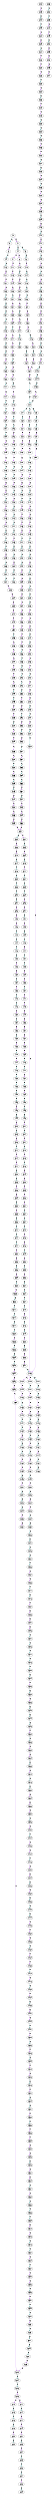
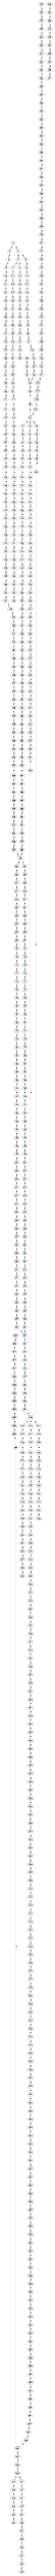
  strict digraph {
    edge [color=purple]
    S0
    S1
    S2
    S3
    S4
    S5
    S6
    S7
    S8
    S9
    S10
    S11
    S12
    S13
    S14
    S15
    S16
    S17
    S18
    S19
    S20
    S21
    S22
    S23
    S24
    S25
    S26
    S27
    S28
    S29
    S30
    S31
    S32
    S33
    S34
    S35
    S36
    S37
    S38
    S39
    S40
    S41
    S42
    S43
    S44
    S45
    S46
    S47
    S48
    S49
    S50
    S51
    S52
    S53
    S54
    S55
    S57
    S58
    S59
    S56
    S60
    S61
    S62
    S63
    S64
    S65
    S66
    S67
    S68
    S69
    S70
    S71
    S72
    S73
    S74
    S75
    S76
    S77
    S78
    S79
    S80
    S81
    S82
    S83
    S84
    S85
    S86
    S87
    S88
    S89
    S90
    S91
    S92
    S93
    S94
    S95
    S96
    S97
    S98
    S99
    S100
    S101
    S102
    S103
    S104
    S105
    S106
    S107
    S108
    S109
    S110
    S111
    S112
    S113
    S114
    S115
    S116
    S117
    S118
    S119
    S120
    S121
    S122
    S123
    S124
    S125
    S126
    S127
    S128
    S129
    S130
    S131
    S132
    S133
    S134
    S135
    S136
    S137
    S138
    S139
    S140
    S141
    S142
    S143
    S144
    S145
    S146
    S147
    S148
    S149
    S150
    S151
    S152
    S153
    S154
    S155
    S156
    S157
    S158
    S159
    S160
    S161
    S162
    S163
    S164
    S165
    S166
    S167
    S168
    S169
    S170
    S171
    S172
    S173
    S174
    S175
    S176
    S177
    S178
    S179
    S180
    S181
    S182
    S183
    S184
    S185
    S186
    S187
    S188
    S189
    S190
    S191
    S192
    S193
    S194
    S195
    S196
    S197
    S198
    S199
    S200
    S201
    S202
    S203
    S204
    S205
    S206
    S207
    S208
    S209
    S210
    S211
    S212
    S213
    S214
    S215
    S216
    S217
    S218
    S219
    S220
    S221
    S223
    S224
    S225
    S226
    S227
    S229
    S230
    S231
    S232
    S233
    S228
    S234
    S235
    S236
    S237
    S238
    S239
    S240
    S241
    S242
    S243
    S244
    S245
    S246
    S247
    S248
    S249
    S250
    S251
    S252
    S253
    S254
    S255
    S256
    S257
    S258
    S259
    S260
    S261
    S262
    S263
    S264
    S265
    S266
    S267
    S268
    S269
    S270
    S271
    S272
    S273
    S274
    S275
    S276
    S277
    S278
    S280
    S281
    S282
    S283
    S285
    S286
    S287
    S288
    S284
    S289
    S290
    S291
    S292
    S293
    S294
    S295
    S296
    S297
    S298
    S299
    S300
    S301
    S302
    S303
    S304
    S305
    S306
    S307
    S308
    S309
    S310
    S311
    S312
    S313
    S314
    S315
    S316
    S317
    S318
    S319
    S320
    S321
    S322
    S323
    S324
    S325
    S326
    S327
    S328
    S329
    S330
    S331
    S332
    S333
    S334
    S335
    S336
    S337
    S338
    S339
    S340
    S341
    S342
    S343
    S344
    S345
    S346
    S347
    S348
    S349
    S350
    S351
    S352
    S353
    S354
    S355
    S356
    S357
    S358
    S359
    S360
    S361
    S362
    S363
    S364
    S365
    S366
    S367
    S368
    S369
    S370
    S371
    S372
    S373
    S374
    S375
    S376
    S377
    S378
    S379
    S380
    S381
    S382
    S383
    S384
    S385
    S386
    S387
    S388
    S389
    S390
    S391
    S392
    S393
    S394
    S395
    S396
    S397
    S398
    S399
    S400
    S401
    S402
    S403
    S404
    S405
    S406
    S407
    S408
    S409
    S410
    S411
    S412
    S413
    S414
    S415
    S416
    S417
    S418
    S419
    S420
    S421
    S422
    S423
    S424
    S425
    S426
    S427
    S428
    S429
    S430
    S431
    S432
    S433
    S434
    S435
    S436
    S437
    S438
    S439
    S440
    S441
    S442
    S443
    S444
    S445
    S446
    S447
    S448
    S449
    S450
    S451
    S452
    S453
    S454
    S455
    S456
    S457
    S458
    S459
    S460
    S461
    S462
    S463
    S464
    S465
    S466
    S467
    S468
    S469
    S470
    S471
    S472
    S473
    S474
    S475
    S476
    S477
    S478
    S479
    S480
    S481
    S482
    S483
    S484
    S485
    S486
    S487
    S488
    S489
    S490
    S491
    S492
    S493
    S494
    S495
    S496
    S497
    S498
    S499
    S500
    S501
    S502
    S503
    S504
    S505
    S506
    S507
    S508
    S509
    S510
    S511
    S512
    S513
    S514
    S515
    S516
    S517
    S518
    S519
    S520
    S521
    S522
    S523
    S524
    S525
    S526
    S527
    S528
    S529
    S530
    S531
    S532
    S533
    S534
    S535
    S536
    S537
    S538
    S539
    S540
    S541
    S542
    S543
    S544
    S545
    S546
    S547
    S548
    S549
    S550
    S551
    S552
    S553
    S554
    S555
    S556
    S557
    S558
    S559
    S560
    S561
    S562
    S563
    S564
    S565
    S566
    S567
    S568
    S569
    S570
    S571
    S572
    S573
    S574
    S575
    S576
    S577
    S578
    S579
    S580
    S581
    S582
    S583
    S584
    S585
    S586
    S587
    S588
    S589
    S590
    S591
    S592
    S593
    S594
    S595
    S596
    S597
    S598
    S599
    S600
    S601
    S602
    S603
    S604
    S605
    S606
    S607
    S608
    S609
    S610
    S611
    S612
    S613
    S614
    S615
    S616
    S617
    S618
    S619
    S620
    S621
    S622
    S623
    S624
    S625
    S626
    S627
    S628
    S629
    S0 -> S1 [label=A]
    S0 -> S2 [color=teal label=G]
    S1 -> S3 [color=teal label=G]
    S1 -> S4 [color=teal label=A]
    S2 -> S5 [label=G]
    S3 -> S6 [color=teal label=A]
    S4 -> S7 [label=T]
    S4 -> S8 [label=C]
    S5 -> S9 [color=teal label=T]
    S6 -> S10 [label=T]
    S7 -> S11 [label=T]
    S8 -> S12 [label=C]
    S9 -> S13 [color=teal label=C]
    S10 -> S14 [color=teal label=G]
    S11 -> S15 [label=T]
    S12 -> S16 [color=teal label=A]
    S13 -> S17 [label=A]
    S14 -> S18 [color=teal label=C]
    S15 -> S19 [label=T]
    S16 -> S20 [label=A]
    S17 -> S21 [label=T]
    S18 -> S22 [color=teal label=G]
    S19 -> S23 [label=G]
    S20 -> S24 [label=A]
    S21 -> S25 [label=C]
    S22 -> S26 [color=teal label=G]
    S23 -> S27 [color=teal label=G]
    S24 -> S28 [label=A]
    S25 -> S29 [color=teal label=T]
    S26 -> S30 [label=T]
    S27 -> S31 [label=C]
    S28 -> S32 [label=G]
    S29 -> S33 [color=teal label=A]
    S30 -> S34 [label=G]
    S31 -> S35 [label=C]
    S32 -> S36 [color=teal label=A]
    S33 -> S37 [color=teal label=A]
    S34 -> S38 [label=A]
    S35 -> S39 [label=T]
    S36 -> S40 [label=G]
    S37 -> S41 [color=teal label=C]
    S38 -> S42 [label=G]
    S39 -> S43 [color=teal label=T]
    S40 -> S44 [label=A]
    S41 -> S45 [color=teal label=A]
    S42 -> S46 [color=teal label=A]
    S43 -> S47 [label=C]
    S44 -> S48 [color=teal label=G]
    S45 -> S49 [label=G]
    S46 -> S50 [label=G]
    S47 -> S51 [label=C]
    S48 -> S52 [color=teal label=A]
    S49 -> S53 [color=teal label=A]
    S50 -> S54 [color=teal label=A]
    S51 -> S55 [label=T]
    S53 -> S57 [color=teal label=A]
    S54 -> S58 [label=A]
    S55 -> S59 [color=teal label=T]
    S57 -> S61 [label=A]
    S58 -> S62 [label=G]
    S59 -> S63 [label=G]
    S56 -> S60 [color=teal label=A]
    S60 -> S64 [label=A]
    S61 -> S65 [color=teal label=G]
    S62 -> S66 [label=A]
    S63 -> S67 [label=G]
    S64 -> S62 [label=G]
    S65 -> S68 [label=C]
    S66 -> S69 [color=teal label=G]
    S67 -> S70 [color=teal label=A]
    S68 -> S71 [color=teal label=C]
    S69 -> S72 [color=teal label=A]
    S70 -> S73 [label=C]
    S71 -> S74 [label=A]
    S72 -> S75 [color=teal label=A]
    S72 -> S76 [color=teal label=G]
    S72 -> S77 [color=teal label=T]
    S73 -> S78 [color=teal label=A]
    S74 -> S79 [color=teal label=T]
    S75 -> S80 [color=teal label=A]
    S76 -> S81 [label=G]
    S77 -> S82 [color=teal label=C]
    S78 -> S83 [label=T]
    S79 -> S84 [color=teal label=T]
    S80 -> S85 [color=teal label=C]
    S81 -> S86 [color=teal label=A]
    S82 -> S87 [label=T]
    S83 -> S88 [color=teal label=T]
    S84 -> S89 [label=C]
    S85 -> S90 [label=A]
    S86 -> S91 [label=C]
    S87 -> S92 [label=T]
    S88 -> S93 [color=teal label=G]
    S89 -> S94 [color=teal label=G]
    S90 -> S95 [color=teal label=A]
    S91 -> S96 [label=A]
    S92 -> S97 [label=C]
    S93 -> S98 [label=A]
    S94 -> S99 [color=teal label=T]
    S95 -> S100 [label=A]
    S96 -> S101 [label=C]
    S97 -> S102 [label=T]
    S98 -> S103 [label=A]
    S99 -> S104 [label=C]
    S100 -> S105 [label=C]
    S101 -> S106 [color=teal label=G]
    S102 -> S107 [label=A]
    S103 -> S108 [color=teal label=C]
    S104 -> S109 [label=A]
    S105 -> S110 [label=T]
    S105 -> S111 [color=teal label=A]
    S105 -> S112 [label=G]
    S106 -> S113 [color=teal label=G]
    S107 -> S114 [color=teal label=G]
    S108 -> S115 [label=T]
    S109 -> S116 [label=A]
    S110 -> S117 [color=teal label=C]
    S111 -> S118 [color=teal label=A]
    S112 -> S119 [label=T]
    S113 -> S120 [label=T]
    S114 -> S121 [label=G]
    S115 -> S122 [color=teal label=G]
    S116 -> S123 [color=teal label=C]
    S117 -> S124 [label=T]
    S118 -> S125 [color=teal label=G]
    S119 -> S126 [label=C]
    S120 -> S127 [label=G]
    S121 -> S128 [label=A]
    S122 -> S129 [color=teal label=C]
    S123 -> S130 [color=teal label=T]
    S124 -> S131 [label=T]
    S125 -> S132 [label=T]
    S126 -> S133 [color=teal label=G]
    S127 -> S134 [color=teal label=A]
    S128 -> S135 [color=teal label=G]
    S129 -> S136 [label=C]
    S130 -> S137 [label=A]
    S131 -> S138 [label=C]
    S132 -> S139 [label=A]
    S133 -> S140 [label=T]
    S134 -> S141 [color=teal label=C]
    S135 -> S142 [color=teal label=T]
    S136 -> S143 [color=teal label=G]
    S137 -> S144 [label=A]
    S138 -> S145 [color=teal label=T]
    S139 -> S146 [color=teal label=A]
    S140 -> S147 [color=teal label=T]
    S141 -> S148 [label=C]
    S142 -> S149 [label=T]
    S143 -> S150 [label=C]
    S144 -> S151 [color=teal label=C]
    S145 -> S152 [label=C]
    S146 -> S153 [label=G]
    S147 -> S154 [color=teal label=T]
    S148 -> S155 [label=G]
    S149 -> S156 [label=T]
    S150 -> S157 [color=teal label=G]
    S151 -> S158 [label=T]
    S152 -> S159 [color=teal label=T]
    S153 -> S160 [color=teal label=C]
    S154 -> S161 [label=A]
    S155 -> S162 [label=T]
    S156 -> S163 [label=T]
    S157 -> S164 [color=teal label=G]
    S158 -> S165 [label=T]
    S159 -> S166 [label=T]
    S160 -> S167 [color=teal label=G]
    S161 -> S168 [color=teal label=A]
    S162 -> S169 [label=G]
    S163 -> S170 [label=A]
    S164 -> S171 [color=teal label=C]
    S165 -> S172 [label=C]
    S166 -> S173 [color=teal label=G]
    S167 -> S174 [label=G]
    S168 -> S175 [color=teal label=C]
    S169 -> S176 [color=teal label=T]
    S170 -> S177 [color=teal label=T]
    S171 -> S178 [color=teal label=A]
    S172 -> S179 [color=teal label=A]
    S173 -> S180 [label=A]
    S174 -> S181 [color=teal label=T]
    S175 -> S182 [label=T]
    S176 -> S183 [color=teal label=A]
    S177 -> S184 [color=teal label=A]
    S178 -> S185 [label=T]
    S179 -> S186 [color=teal label=T]
    S180 -> S187 [label=T]
    S181 -> S188 [color=teal label=A]
    S182 -> S189 [label=T]
    S183 -> S190 [color=teal label=G]
    S184 -> S191 [color=teal label=C]
    S185 -> S192 [color=teal label=A]
    S186 -> S193 [color=teal label=T]
    S187 -> S194 [color=teal label=T]
    S189 -> S195 [color=teal label=G]
    S190 -> S196 [label=A]
    S191 -> S197 [color=teal label=G]
    S192 -> S198 [color=teal label=G]
    S193 -> S199 [label=A]
    S194 -> S200 [label=T]
    S195 -> S201 [label=T]
    S196 -> S202 [color=teal label=G]
    S197 -> S203 [label=A]
    S198 -> S204 [label=A]
    S199 -> S205 [color=teal label=C]
    S200 -> S206 [color=teal label=C]
    S201 -> S207 [color=teal label=G]
    S202 -> S208 [color=teal label=A]
    S203 -> S209 [label=C]
    S204 -> S210 [color=teal label=A]
    S205 -> S211 [color=teal label=A]
    S206 -> S212 [label=A]
    S207 -> S213 [color=teal label=A]
    S208 -> S214 [color=teal label=C]
    S209 -> S215 [label=G]
    S210 -> S216 [color=teal label=T]
    S211 -> S217 [color=teal label=C]
    S212 -> S218 [label=T]
    S213 -> S219 [color=teal label=G]
    S214 -> S220 [color=teal label=A]
    S215 -> S221 [label=A]
    S217 -> S223 [label=T]
    S218 -> S224 [color=teal label=C]
    S219 -> S225 [label=T]
    S220 -> S226 [color=teal label=A]
    S221 -> S227 [label=C]
    S223 -> S229 [label=G]
    S224 -> S230 [color=teal label=A]
    S225 -> S231 [label=A]
    S226 -> S232 [label=T]
    S227 -> S233 [label=G]
    S229 -> S235 [label=G]
    S230 -> S236 [color=teal label=C]
    S232 -> S237 [label=C]
    S233 -> S238 [label=T]
    S228 -> S234 [color=teal label=C]
    S234 -> S239 [color=teal label=T]
    S235 -> S240 [label=G]
    S236 -> S241 [color=teal label=A]
    S237 -> S242 [label=A]
    S238 -> S243 [label=T]
    S239 -> S244 [label=G]
    S240 -> S245 [label=T]
    S241 -> S246 [color=teal label=C]
    S242 -> S247 [color=teal label=A]
    S243 -> S248 [label=T]
    S244 -> S249 [label=T]
    S245 -> S250 [label=T]
    S246 -> S251 [color=teal label=G]
    S247 -> S252 [color=teal label=A]
    S248 -> S253 [label=T]
    S249 -> S254 [color=teal label=A]
    S250 -> S255 [color=teal label=T]
    S251 -> S256 [color=teal label=T]
    S252 -> S257 [label=G]
    S253 -> S258 [color=teal label=C]
    S254 -> S259 [label=A]
    S255 -> S260 [label=G]
    S256 -> S261 [label=C]
    S257 -> S262 [label=C]
    S258 -> S263 [color=teal label=T]
    S259 -> S264 [label=A]
    S260 -> S265 [label=C]
    S261 -> S266 [label=G]
    S262 -> S267 [label=T]
    S263 -> S268 [color=teal label=A]
    S264 -> S269 [label=G]
    S265 -> S270 [label=G]
    S266 -> S271 [color=teal label=T]
    S267 -> S272 [color=teal label=G]
    S268 -> S273 [color=teal label=C]
    S269 -> S274 [label=A]
    S270 -> S275 [label=T]
    S271 -> S276 [color=teal label=A]
    S272 -> S277 [label=A]
    S273 -> S278 [color=teal label=C]
    S275 -> S280 [label=T]
    S276 -> S281 [label=T]
    S277 -> S282 [label=A]
    S278 -> S283 [color=teal label=A]
    S280 -> S285 [label=G]
    S281 -> S286 [label=A]
    S282 -> S287 [label=A]
    S283 -> S288 [label=T]
    S285 -> S290 [color=teal label=T]
    S286 -> S291 [label=A]
    S287 -> S292 [color=teal label=A]
    S288 -> S293 [label=A]
    S284 -> S289 [label=C]
    S289 -> S294 [color=teal label=A]
    S290 -> S295 [color=teal label=T]
    S291 -> S296 [label=A]
    S292 -> S297 [color=teal label=C]
    S293 -> S298 [color=teal label=T]
    S294 -> S299 [color=teal label=T]
    S295 -> S300 [label=A]
    S296 -> S301 [color=teal label=C]
    S297 -> S302 [label=A]
    S298 -> S303 [label=A]
    S299 -> S304 [label=C]
    S300 -> S305 [label=T]
    S301 -> S306 [color=teal label=C]
    S302 -> S307 [color=teal label=A]
    S303 -> S308 [color=teal label=A]
    S304 -> S309 [label=A]
    S305 -> S310 [color=teal label=A]
    S306 -> S311 [color=teal label=C]
    S307 -> S312 [color=teal label=A]
    S308 -> S313 [label=A]
    S309 -> S314 [color=teal label=G]
    S310 -> S315 [label=G]
    S311 -> S316 [color=teal label=C]
    S312 -> S105 [label=C]
    S313 -> S317 [color=teal label=A]
    S314 -> S318 [label=T]
    S315 -> S319 [label=T]
    S316 -> S320 [color=teal label=T]
    S317 -> S321 [label=G]
    S318 -> S322 [label=T]
    S319 -> S323 [label=C]
    S320 -> S324 [color=teal label=A]
    S321 -> S325 [color=teal label=G]
    S322 -> S326 [label=G]
    S323 -> S327 [label=G]
    S324 -> S328 [label=T]
    S325 -> S329 [color=teal label=C]
    S326 -> S330 [color=teal label=T]
    S327 -> S331 [color=teal label=T]
    S328 -> S332 [color=teal label=A]
    S329 -> S333 [color=teal label=C]
    S330 -> S334 [label=G]
    S331 -> S335 [label=C]
    S332 -> S336 [label=G]
    S333 -> S337 [label=A]
    S334 -> S338 [color=teal label=A]
    S335 -> S339 [color=teal label=C]
    S336 -> S340 [color=teal label=A]
    S337 -> S341 [color=teal label=A]
    S338 -> S342 [label=T]
    S339 -> S343 [color=teal label=A]
    S340 -> S344 [color=teal label=A]
    S341 -> S345 [label=C]
    S342 -> S346 [label=C]
    S343 -> S347 [label=A]
    S344 -> S348 [color=teal label=G]
    S345 -> S349 [label=G]
    S346 -> S350 [color=teal label=G]
    S347 -> S351 [label=C]
    S348 -> S352 [label=T]
    S349 -> S353 [label=A]
    S350 -> S354 [color=teal label=G]
    S351 -> S355 [label=G]
    S352 -> S356 [color=teal label=C]
    S353 -> S357 [label=C]
    S354 -> S358 [color=teal label=G]
    S355 -> S359 [label=A]
    S356 -> S360 [label=C]
    S357 -> S361 [label=T]
    S357 -> S362 [color=teal label=G]
    S358 -> S363 [label=C]
    S359 -> S357 [label=C]
    S360 -> S364 [label=G]
    S361 -> S365 [color=teal label=G]
    S362 -> S366 [label=G]
    S363 -> S367 [label=T]
    S364 -> S368 [color=teal label=A]
    S365 -> S369 [label=C]
    S366 -> S370 [label=A]
    S367 -> S371 [color=teal label=G]
    S368 -> S372 [label=C]
    S369 -> S373 [color=teal label=A]
    S370 -> S374 [color=teal label=G]
    S371 -> S375 [color=teal label=A]
    S372 -> S376 [color=teal label=C]
    S373 -> S377 [label=T]
    S374 -> S378 [color=teal label=T]
    S375 -> S379 [label=C]
    S376 -> S380 [color=teal label=A]
    S377 -> S381 [color=teal label=T]
    S378 -> S382 [color=teal label=C]
    S379 -> S383 [color=teal label=G]
    S380 -> S384 [label=G]
    S381 -> S385 [color=teal label=G]
    S382 -> S386 [color=teal label=T]
    S383 -> S387 [label=C]
    S384 -> S388 [label=A]
    S385 -> S389 [color=teal label=T]
    S386 -> S390 [color=teal label=T]
    S387 -> S391 [label=G]
    S388 -> S392 [label=G]
    S389 -> S393 [label=G]
    S390 -> S394 [color=teal label=A]
    S391 -> S395 [label=G]
    S392 -> S396 [color=teal label=C]
    S393 -> S397 [label=G]
    S394 -> S398 [label=G]
    S395 -> S399 [color=teal label=A]
    S396 -> S400 [label=G]
    S397 -> S401 [color=teal label=A]
    S398 -> S402 [label=A]
    S399 -> S403 [label=A]
    S400 -> S404 [color=teal label=T]
    S401 -> S405 [label=G]
    S402 -> S406 [label=G]
    S403 -> S407 [color=teal label=G]
    S404 -> S408 [label=C]
    S405 -> S409 [color=teal label=A]
    S406 -> S410 [color=teal label=T]
    S407 -> S411 [label=A]
    S408 -> S412 [label=C]
    S409 -> S413 [color=teal label=C]
    S410 -> S414 [color=teal label=G]
    S411 -> S415 [label=C]
    S412 -> S416 [color=teal label=T]
    S413 -> S417 [label=A]
    S414 -> S418 [color=teal label=C]
    S415 -> S419 [color=teal label=G]
    S416 -> S420 [label=G]
    S417 -> S421 [color=teal label=T]
    S418 -> S422 [color=teal label=A]
    S419 -> S423 [label=C]
    S420 -> S424 [label=A]
    S421 -> S425 [color=teal label=C]
    S422 -> S426 [label=C]
    S423 -> S427 [color=teal label=C]
    S424 -> S428 [color=teal label=A]
    S425 -> S429 [label=G]
    S426 -> S430 [label=A]
    S427 -> S431 [label=G]
    S428 -> S432 [label=G]
    S429 -> S433 [label=G]
    S430 -> S434 [color=teal label=G]
    S431 -> S435 [color=teal label=C]
    S432 -> S436 [color=teal label=A]
    S433 -> S437 [color=teal label=T]
    S434 -> S438 [label=T]
    S435 -> S439 [color=teal label=G]
    S436 -> S440 [color=teal label=G]
    S437 -> S441 [label=C]
    S438 -> S442 [color=teal label=C]
    S439 -> S443 [label=A]
    S440 -> S444 [color=teal label=A]
    S441 -> S445 [label=T]
    S442 -> S446 [color=teal label=G]
    S443 -> S447 [label=A]
    S444 -> S448 [label=C]
    S445 -> S449 [label=G]
    S446 -> S450 [label=G]
    S447 -> S451 [label=A]
    S448 -> S452 [label=T]
    S449 -> S453 [label=A]
    S450 -> S454 [color=teal label=G]
    S451 -> S455 [label=A]
    S452 -> S456 [label=G]
    S453 -> S457 [label=A]
    S454 -> S458 [label=A]
    S455 -> S459 [label=A]
    S456 -> S460 [color=teal label=G]
    S457 -> S461 [label=A]
    S458 -> S462 [color=teal label=A]
    S459 -> S463 [color=teal label=A]
    S460 -> S464 [label=T]
    S461 -> S465 [label=G]
    S462 -> S466 [label=G]
    S463 -> S467 [color=teal label=G]
    S464 -> S468 [label=T]
    S465 -> S469 [label=T]
    S466 -> S470 [color=teal label=T]
    S467 -> S471 [label=A]
    S468 -> S472 [color=teal label=T]
    S469 -> S473 [color=teal label=T]
    S470 -> S474 [label=T]
    S471 -> S475 [color=teal label=A]
    S472 -> S476 [label=G]
    S473 -> S477 [color=teal label=C]
    S474 -> S478 [color=teal label=C]
    S475 -> S479 [color=teal label=G]
    S476 -> S480 [color=teal label=G]
    S477 -> S481 [label=G]
    S478 -> S482 [color=teal label=T]
    S479 -> S483 [color=teal label=A]
    S480 -> S484 [label=T]
    S481 -> S485 [color=teal label=T]
    S482 -> S486 [color=teal label=T]
    S483 -> S487 [label=G]
    S484 -> S488 [color=teal label=A]
    S485 -> S489 [label=C]
    S486 -> S490 [color=teal label=C]
    S487 -> S72 [color=teal label=A]
    S488 -> S491 [label=A]
    S489 -> S492 [color=teal label=T]
    S490 -> S493 [color=teal label=T]
    S491 -> S494 [label=G]
    S492 -> S495 [color=teal label=C]
    S493 -> S496 [label=A]
    S494 -> S497 [color=teal label=T]
    S495 -> S498 [color=teal label=A]
    S496 -> S499 [color=teal label=A]
    S497 -> S500 [label=T]
    S498 -> S501 [label=T]
    S499 -> S502 [label=G]
    S500 -> S503 [color=teal label=C]
    S501 -> S504 [color=teal label=C]
    S502 -> S505 [color=teal label=G]
    S503 -> S506 [label=T]
    S504 -> S507 [label=T]
    S505 -> S508 [label=G]
    S506 -> S509 [color=teal label=G]
    S507 -> S510 [color=teal label=C]
    S508 -> S511 [color=teal label=T]
    S509 -> S512 [label=T]
    S510 -> S513 [label=T]
    S511 -> S514 [label=T]
    S512 -> S515 [label=C]
    S513 -> S516 [color=teal label=T]
    S514 -> S517 [label=T]
    S515 -> S518 [color=teal label=A]
    S516 -> S519 [label=A]
    S517 -> S520 [color=teal label=A]
    S518 -> S521 [label=T]
    S519 -> S522 [label=G]
    S520 -> S523 [color=teal label=G]
    S521 -> S524 [color=teal label=G]
    S522 -> S525 [label=G]
    S523 -> S526 [label=G]
    S524 -> S527 [color=teal label=G]
    S525 -> S528 [label=T]
    S526 -> S529 [label=A]
    S527 -> S530 [label=T]
    S528 -> S531 [label=C]
    S529 -> S532 [color=teal label=A]
    S530 -> S533 [color=teal label=T]
    S531 -> S534 [color=teal label=G]
    S532 -> S535 [label=C]
    S533 -> S536 [label=T]
    S534 -> S537 [color=teal label=C]
    S535 -> S538 [color=teal label=A]
    S536 -> S539 [label=T]
    S537 -> S540 [color=teal label=C]
    S538 -> S541 [color=teal label=C]
    S539 -> S542 [label=G]
    S540 -> S543 [label=C]
    S541 -> S544 [color=teal label=C]
    S542 -> S545 [label=G]
    S543 -> S546 [label=A]
    S544 -> S547 [color=teal label=T]
    S545 -> S548 [color=teal label=A]
    S546 -> S549 [color=teal label=T]
    S547 -> S550 [label=T]
    S548 -> S551 [label=G]
    S549 -> S552 [label=G]
    S550 -> S553 [label=A]
    S551 -> S554 [label=A]
    S552 -> S555 [color=teal label=G]
    S553 -> S556 [color=teal label=A]
    S554 -> S557 [color=teal label=C]
    S555 -> S558 [label=G]
    S556 -> S559 [label=G]
    S557 -> S560 [label=C]
    S558 -> S561 [color=teal label=A]
    S559 -> S562 [color=teal label=C]
    S560 -> S563 [color=teal label=C]
    S561 -> S564 [color=teal label=G]
-   S562 -> S565 [label=C]
+   S562 -> S564 [label=C]
    S563 -> S566 [color=teal label=C]
    S564 -> S567 [color=teal label=T]
    S565 -> S568 [color=teal label=A]
    S566 -> S569 [color=teal label=T]
    S567 -> S570 [color=teal label=C]
    S568 -> S571 [color=teal label=T]
    S569 -> S572 [label=A]
    S570 -> S573 [label=A]
    S571 -> S574 [color=teal label=C]
    S572 -> S575 [label=G]
    S573 -> S576 [color=teal label=A]
    S574 -> S577 [color=teal label=A]
    S575 -> S578 [color=teal label=G]
    S576 -> S579 [color=teal label=A]
    S577 -> S580 [color=teal label=C]
    S578 -> S581 [color=teal label=C]
    S579 -> S582 [label=C]
    S580 -> S583 [label=C]
    S581 -> S584 [label=G]
    S582 -> S585 [color=teal label=A]
    S583 -> S586 [color=teal label=C]
    S584 -> S587 [color=teal label=T]
    S585 -> S588 [label=A]
    S586 -> S589 [color=teal label=A]
    S587 -> S590 [label=C]
    S588 -> S591 [label=A]
    S589 -> S592 [color=teal label=C]
    S590 -> S593 [label=G]
    S591 -> S105 [color=teal label=C]
    S592 -> S594 [label=A]
    S593 -> S595 [color=teal label=C]
    S594 -> S596 [label=A]
    S595 -> S597 [label=T]
    S596 -> S598 [label=C]
    S597 -> S599 [color=teal label=T]
    S598 -> S600 [label=C]
    S599 -> S601 [color=teal label=C]
    S600 -> S602 [label=T]
    S601 -> S603 [label=A]
    S602 -> S604 [color=teal label=C]
    S603 -> S605 [color=teal label=C]
    S604 -> S606 [color=teal label=T]
    S605 -> S607 [color=teal label=A]
    S606 -> S608 [label=T]
    S607 -> S609 [color=teal label=A]
    S608 -> S610 [label=T]
    S608 -> S611 [label=A]
    S609 -> S612 [color=teal label=C]
    S610 -> S613 [color=teal label=C]
    S611 -> S614 [color=teal label=C]
    S612 -> S615 [label=C]
    S613 -> S616 [color=teal label=T]
    S614 -> S617 [label=C]
    S615 -> S602 [label=T]
    S616 -> S618 [color=teal label=G]
    S617 -> S619 [label=T]
    S618 -> S620 [label=T]
    S619 -> S621 [label=T]
    S620 -> S622 [color=teal label=A]
    S621 -> S623 [color=teal label=A]
    S623 -> S624 [label=G]
    S624 -> S625 [color=teal label=C]
    S625 -> S626 [color=teal label=T]
    S626 -> S627 [color=teal label=G]
    S627 -> S628 [label=T]
    S628 -> S629 [color=teal label=A]
  }
